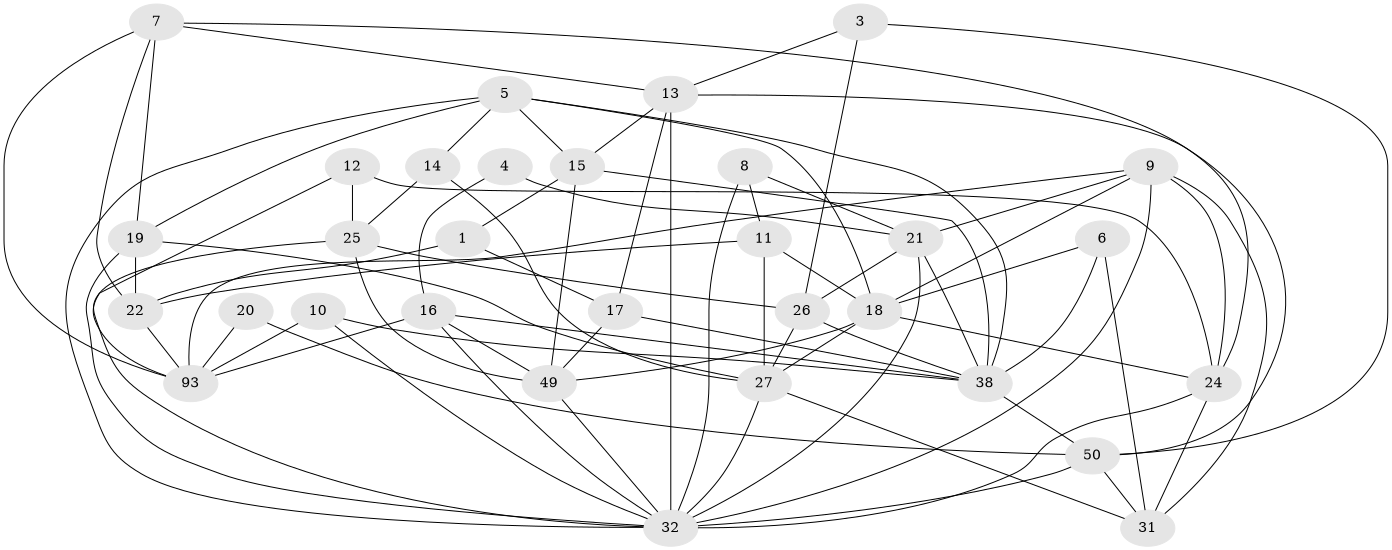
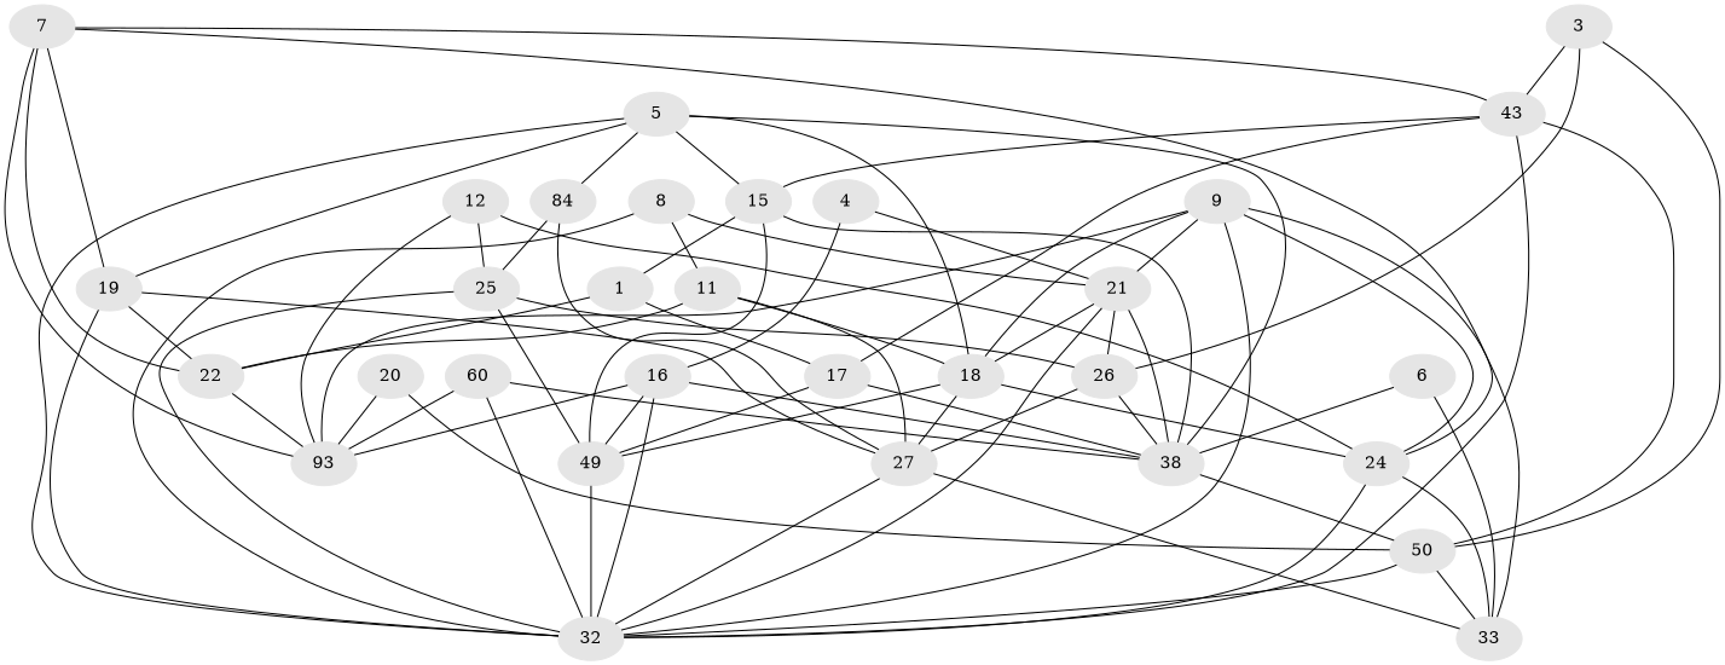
  graph {
    node [color=gray90 style=filled]
    edge [weight=1.0]
    1
    17
    22
    n4 [label=38]
    n5 [label=49]
    n6 [label=93]
    8
    21
    32
    11
    25
    26
    3
-   13
+   13 [label=43]
    n15 [label=50]
    15
    27
-   31
+   31 [label=33]
    4
    16
    5
-   14
+   14 [label=84]
    18
    19
    24
    6
    7
    9
-   10
+   10 [label=60]
    12
    20
    1 -- 17
    1 -- 22
    17 -- n4
    17 -- n5
    22 -- n6
    n4 -- n15
    n5 -- 32
    8 -- 21
    8 -- 32 [weight=2.0]
    8 -- 11
    21 -- n4
    21 -- 32 [weight=2.0]
    21 -- 26
    11 -- 22
    11 -- 27
    11 -- 18
    25 -- n5
    25 -- 32
    25 -- 26 [weight=2.0]
    26 -- n4
    26 -- 27
    3 -- 26
    3 -- 13
    3 -- n15
    13 -- 17
    13 -- 32
    13 -- n15 [weight=2.0]
    13 -- 15
    n15 -- 32
    n15 -- 31
    15 -- 1
    15 -- n4
    15 -- n5
    27 -- 32
    27 -- 31
    4 -- 21
    4 -- 16
    16 -- n4
    16 -- n5
    16 -- n6
    16 -- 32
    5 -- n4
    5 -- 32
    5 -- 15
    5 -- 14
    5 -- 18
    5 -- 19
    14 -- 25
    14 -- 27
    18 -- n5
    18 -- 27
    18 -- 24
    19 -- 22
    19 -- 32
    19 -- 27
    24 -- 32
    24 -- 31
    6 -- n4
    6 -- 31
-   6 -- 18
+   21 -- 18
    7 -- 22
    7 -- n6
    7 -- 13
    7 -- 19
    7 -- 24
    9 -- n6
    9 -- 21
    9 -- 32
    9 -- 31
    9 -- 18
    9 -- 24
    10 -- n4
    10 -- n6
    10 -- 32 [weight=3.0]
    12 -- n6
    12 -- 25
    12 -- 24
    20 -- n6
    20 -- n15
  }
